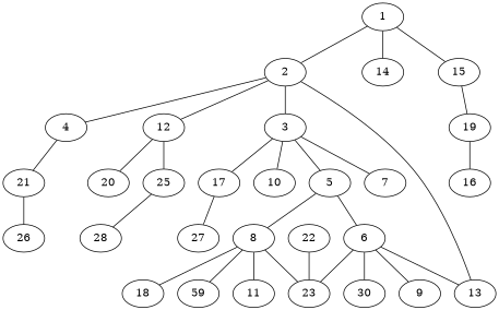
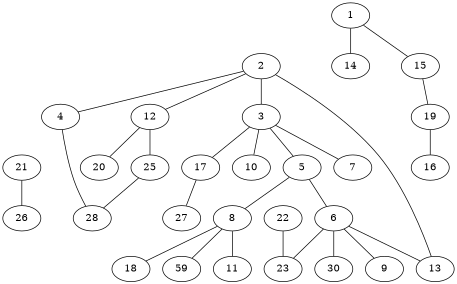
  graph {
    1
    2
    14
    15
    3
    4
    12
    13
    19
    5
    7
    10
    17
    21
    20
    25
    16
    6
    8
    27
    26
    28
    9
    30
    23
    11
    18
    n28 [label=59]
    22
-   1 -- 2
    1 -- 14
    1 -- 15
    2 -- 3
    2 -- 4
    2 -- 12
    2 -- 13
    15 -- 19
    3 -- 5
    3 -- 7
    3 -- 10
    3 -- 17
-   4 -- 21
+   4 -- 28
    12 -- 20
    12 -- 25
    19 -- 16
    5 -- 6
    5 -- 8
    17 -- 27
    21 -- 26
    25 -- 28
    6 -- 13
    6 -- 9
    6 -- 30
    6 -- 23
-   8 -- 23
    8 -- 11
    8 -- 18
    8 -- n28
    22 -- 23
  }
